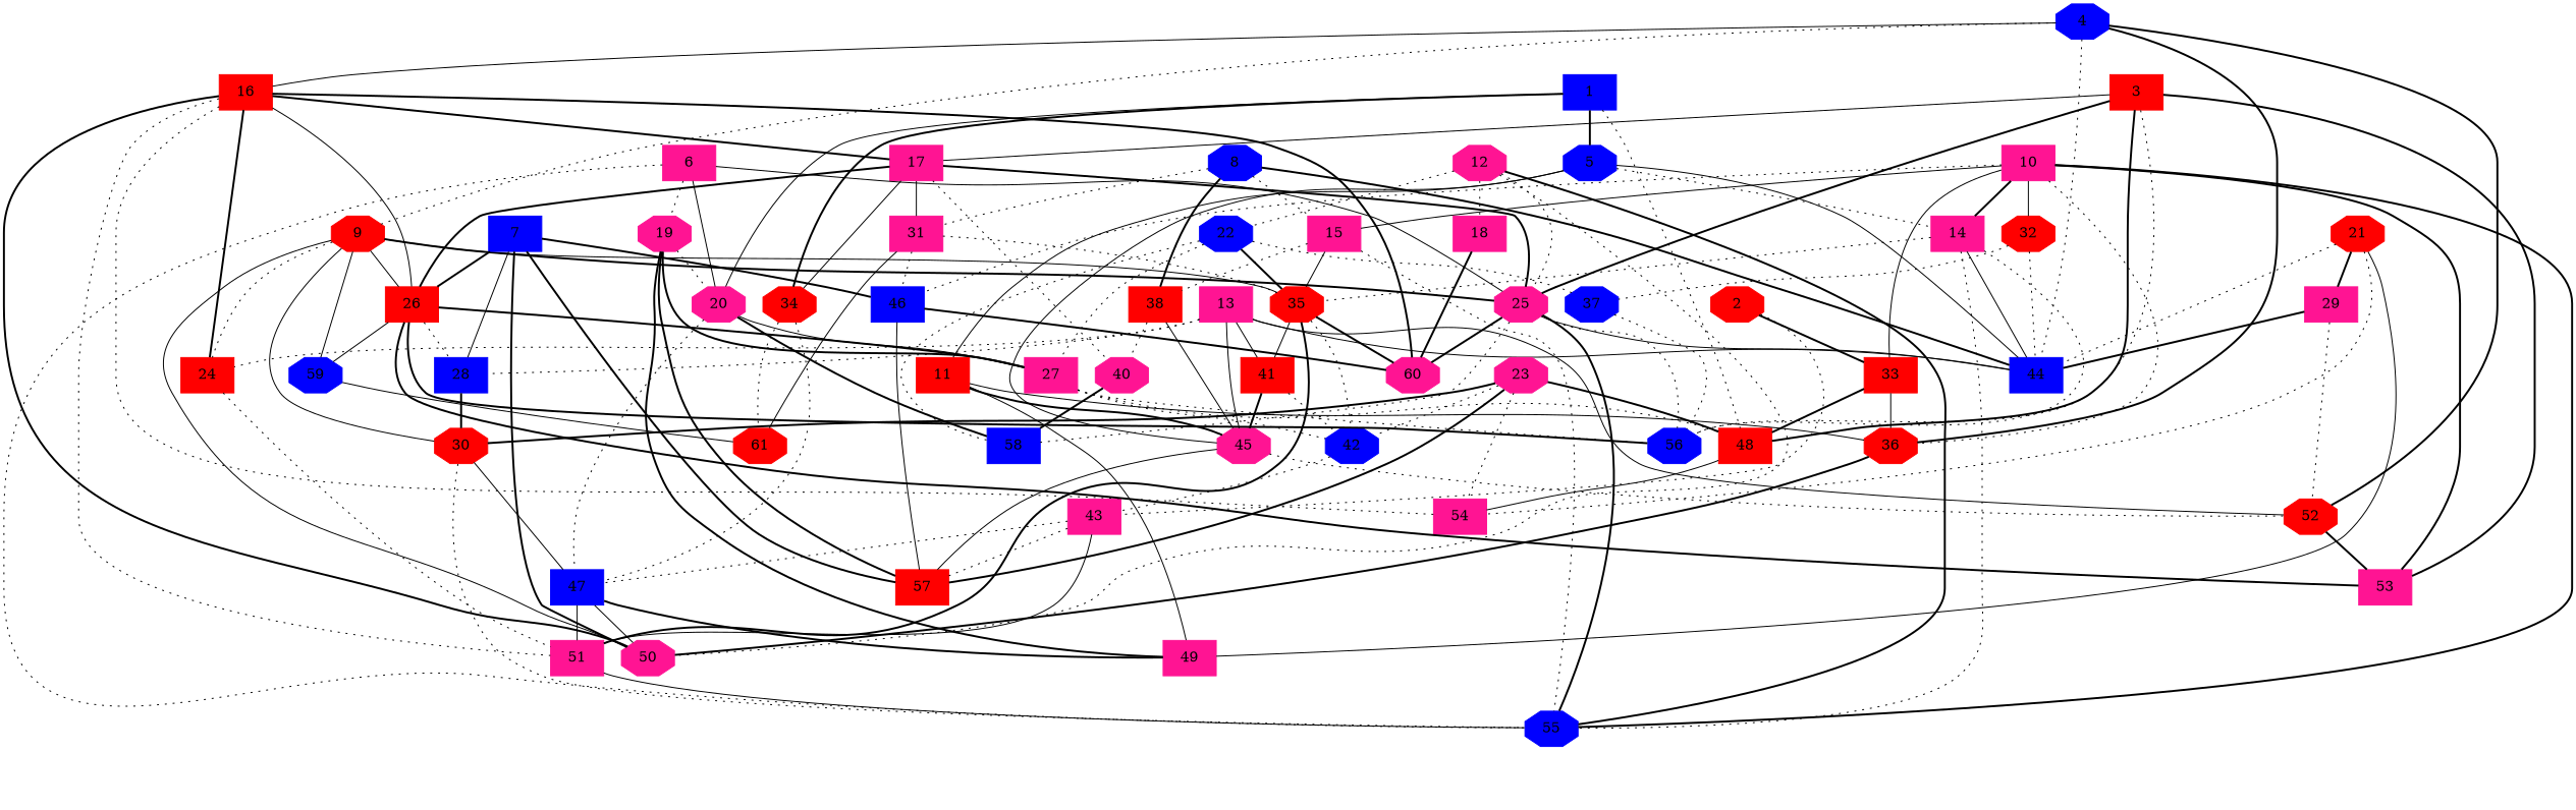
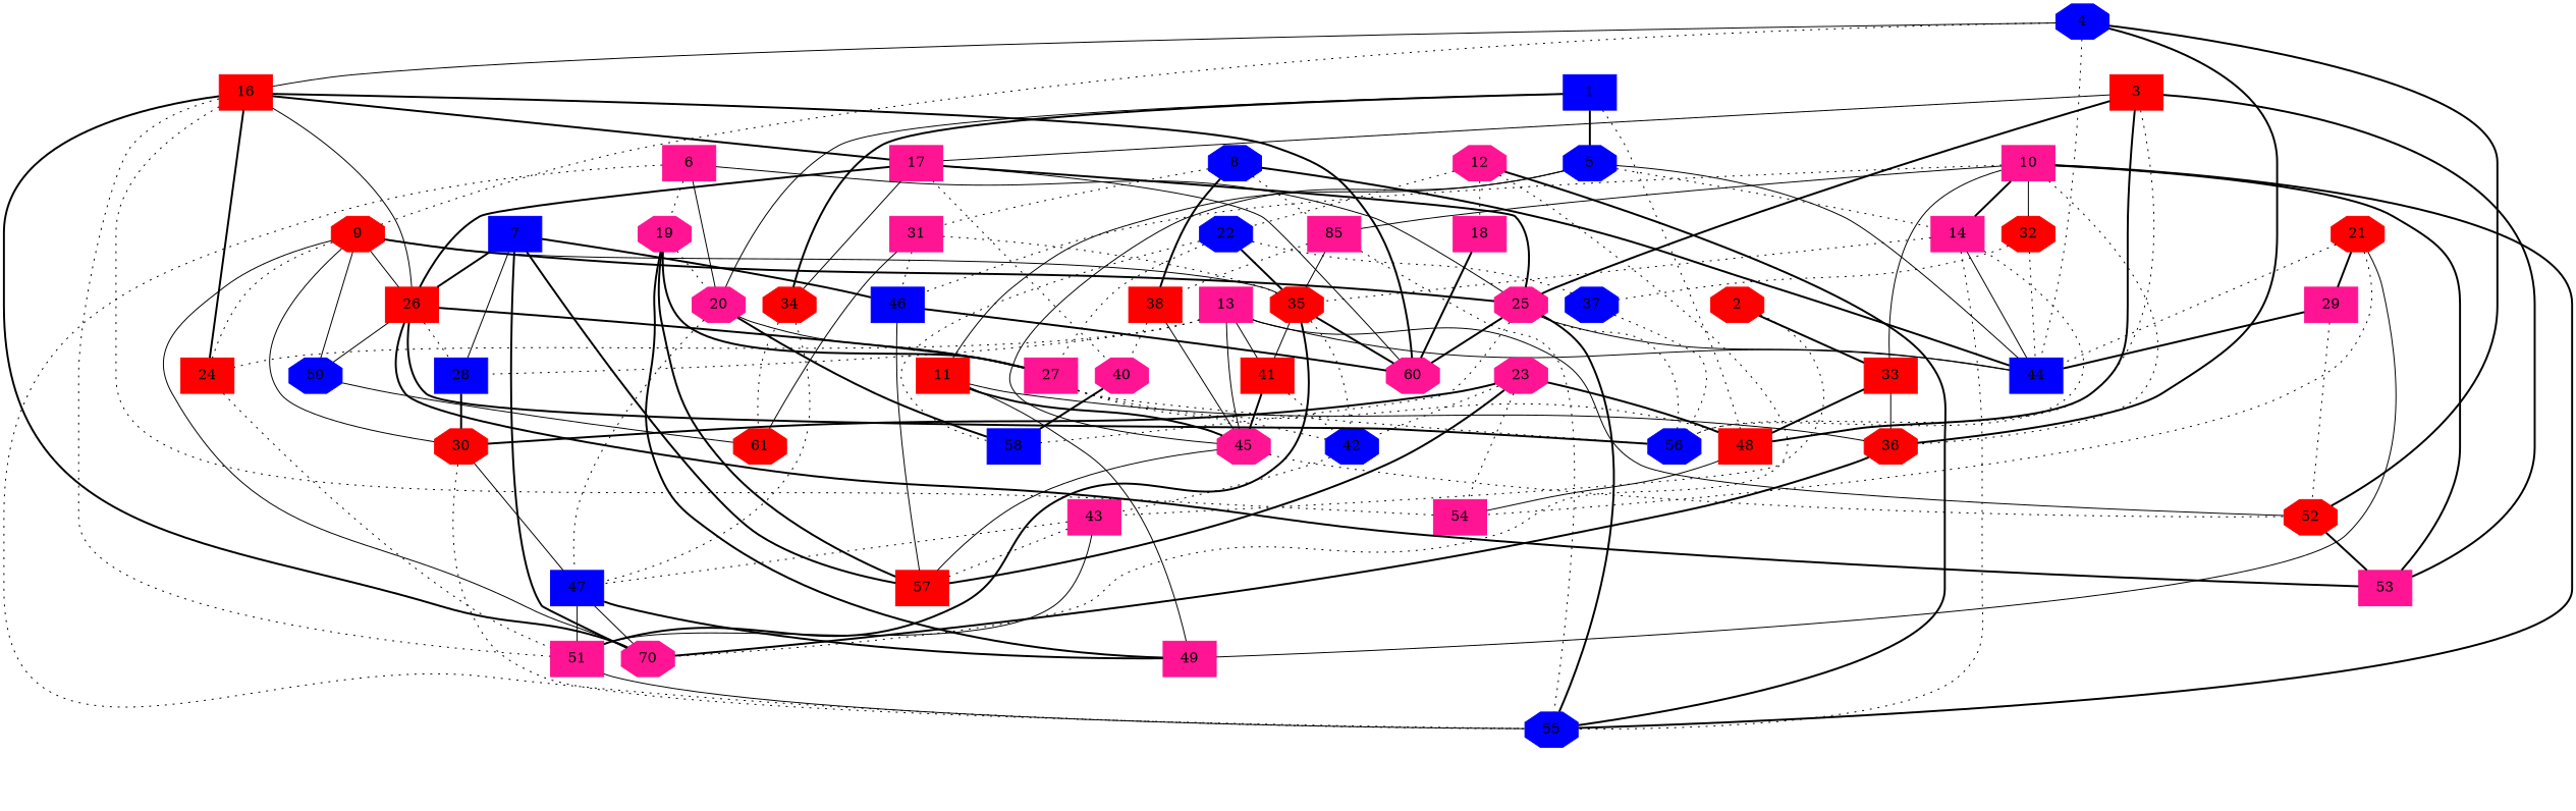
  graph {
    node [color=deeppink shape=box style=filled]
    edge [style=dotted weight=1.0]
    1 [color=blue]
    5 [color=blue shape=octagon]
    20 [shape=octagon]
    34 [color=red shape=octagon]
    48 [color=red]
    44 [color=blue]
    11 [color=red]
    14
    45 [shape=octagon]
    27
    47 [color=blue]
    58 [color=blue]
    61 [color=red shape=octagon]
    54
    2 [color=red shape=octagon]
    33 [color=red]
    43
    36 [color=red shape=octagon]
    57 [color=red]
    51
    3 [color=red]
    17
    25 [shape=octagon]
    53
    56 [color=blue shape=octagon]
    26 [color=red]
    60 [shape=octagon]
    40 [shape=octagon]
    55 [color=blue shape=octagon]
    4 [color=blue shape=octagon]
    9 [color=red shape=octagon]
    16 [color=red]
    52 [color=red shape=octagon]
-   50 [shape=octagon]
+   50 [shape=octagon label=70]
    24 [color=red]
    30 [color=red shape=octagon]
    35 [color=red shape=octagon]
    59 [color=blue shape=octagon]
    49
    6
    19 [shape=octagon]
    7 [color=blue]
    28 [color=blue]
    46 [color=blue]
    8 [color=blue shape=octagon]
-   15
+   15 [label=85]
    31
    38 [color=red]
    41 [color=red]
    42 [color=blue shape=octagon]
    10
    32 [color=red shape=octagon]
    37 [color=blue shape=octagon]
    12 [shape=octagon]
    18
    22 [color=blue shape=octagon]
    13
    21 [color=red shape=octagon]
    29
    23 [shape=octagon]
    1 -- 5 [style=bold]
    1 -- 20 [style=solid]
    1 -- 34 [style=bold]
    1 -- 48 [weight=2.0]
    5 -- 44 [style=solid]
    5 -- 11 [style=solid]
    5 -- 14
    5 -- 45 [style=solid]
    20 -- 27 [style=solid weight=2.0]
    20 -- 47 [weight=2.0]
    20 -- 58 [style=bold]
    34 -- 47
    34 -- 61 [weight=2.0]
    48 -- 54 [style=solid]
    11 -- 45 [style=bold]
    11 -- 36 [style=solid weight=2.0]
    11 -- 49 [style=solid weight=2.0]
    14 -- 44 [style=solid]
    14 -- 56
    14 -- 55
    14 -- 35
    45 -- 57 [style=solid]
    45 -- 52
    27 -- 48
    27 -- 56 [weight=2.0]
    27 -- 42
    47 -- 51 [style=solid]
    47 -- 50 [style=solid]
    47 -- 49 [style=bold]
    2 -- 33 [style=bold]
    2 -- 43
    33 -- 48 [style=bold weight=2.0]
    33 -- 36 [style=solid]
    43 -- 47
    43 -- 57
    43 -- 51 [style=solid]
    36 -- 50 [style=bold]
    51 -- 55 [style=solid]
    3 -- 48 [style=bold]
    3 -- 17 [style=solid]
    3 -- 25 [style=bold]
    3 -- 53 [style=bold]
    3 -- 56
    17 -- 34 [style=solid weight=2.0]
    17 -- 25 [style=bold]
    17 -- 26 [style=bold]
-   17 -- 31 [style=solid]
+   17 -- 60 [style=solid]
    17 -- 40
    25 -- 44 [style=solid]
    25 -- 58
    25 -- 56
    25 -- 60 [style=bold]
    25 -- 55 [style=bold]
    26 -- 27 [style=bold]
    26 -- 53 [style=bold]
    26 -- 56 [style=bold]
    26 -- 59 [style=solid]
    26 -- 28
    40 -- 58 [style=bold]
    4 -- 44
    4 -- 36 [style=bold]
    4 -- 9
    4 -- 16 [style=solid]
    4 -- 52 [style=bold]
    9 -- 25 [style=bold weight=2.0]
    9 -- 26 [style=solid]
    9 -- 50 [style=solid]
    9 -- 24
    9 -- 30 [style=solid]
    9 -- 35 [style=solid]
    9 -- 59 [style=solid]
    16 -- 54
    16 -- 51
    16 -- 17 [style=bold]
    16 -- 26 [style=solid]
    16 -- 60 [style=bold]
    16 -- 50 [style=bold]
    16 -- 24 [style=bold]
    52 -- 53 [style=bold]
    24 -- 51
    30 -- 47 [style=solid]
    30 -- 55
    35 -- 51 [style=bold weight=2.0]
    35 -- 60 [style=bold]
    35 -- 41 [style=solid]
    35 -- 42
    59 -- 61 [style=solid]
    6 -- 20 [style=solid]
    6 -- 25 [style=solid]
    6 -- 55
    6 -- 19
    19 -- 20
    19 -- 27 [style=bold]
    19 -- 57 [style=bold]
    19 -- 49 [style=bold]
    7 -- 57 [style=bold]
    7 -- 26 [style=bold]
    7 -- 50 [style=bold]
    7 -- 28 [style=solid]
    7 -- 46 [style=bold]
    28 -- 30 [style=bold]
    46 -- 57 [style=solid]
    46 -- 60 [style=bold]
    8 -- 44 [style=bold]
    8 -- 15
    8 -- 31
    8 -- 38 [style=bold]
    15 -- 55
    15 -- 35 [style=solid weight=2.0]
    15 -- 38
    31 -- 61 [style=solid]
    31 -- 35
    31 -- 46
    38 -- 45 [style=solid]
    38 -- 40
    41 -- 45 [style=bold]
    41 -- 42
    42 -- 43
    10 -- 14 [style=bold]
    10 -- 33 [style=solid]
    10 -- 36
    10 -- 53 [style=bold]
    10 -- 55 [style=bold]
    10 -- 46
    10 -- 15 [style=solid]
    10 -- 32 [style=solid weight=2.0]
    32 -- 44
    32 -- 37
    37 -- 56
-   12 -- 25
    12 -- 55 [style=bold]
    12 -- 50
    12 -- 18 [weight=2.0]
    12 -- 22 [weight=2.0]
    18 -- 60 [style=bold]
    22 -- 27
    22 -- 58
    22 -- 35 [style=bold]
    22 -- 37
    13 -- 44 [style=solid weight=2.0]
    13 -- 45 [style=solid]
    13 -- 52 [style=solid]
    13 -- 24
    13 -- 28
    13 -- 41 [style=solid]
    21 -- 44
    21 -- 54
    21 -- 49 [style=solid]
    21 -- 29 [style=bold]
    29 -- 44 [style=bold weight=3.0]
    29 -- 52
    23 -- 48 [style=bold]
    23 -- 54
    23 -- 57 [style=bold]
    23 -- 30 [style=bold weight=2.0]
    23 -- 42
  }
